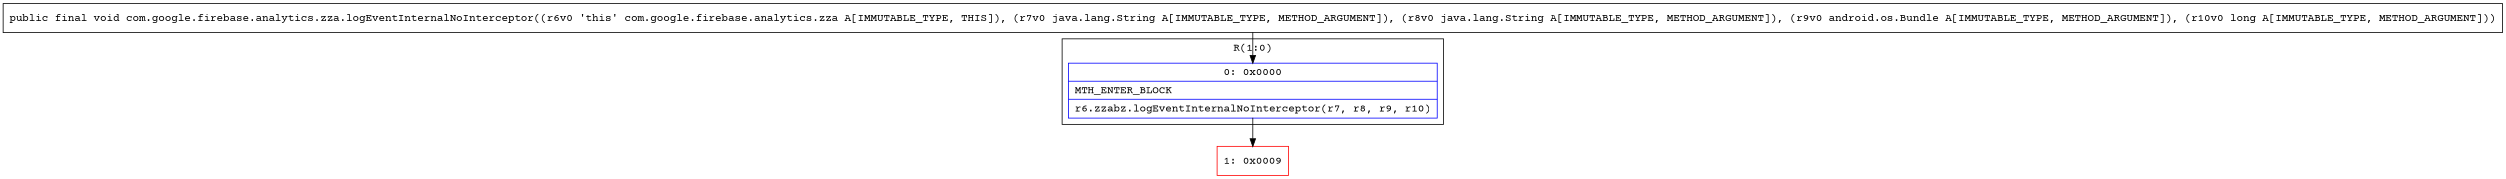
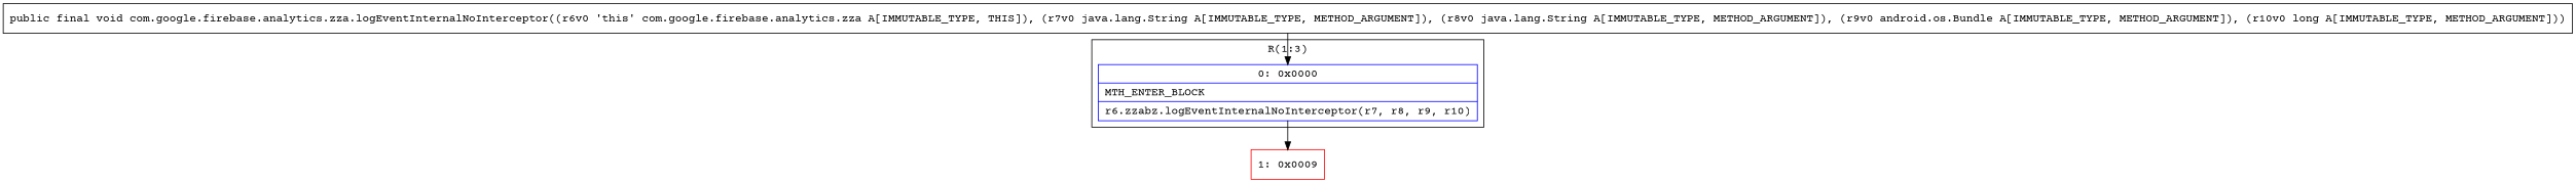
  digraph {
    fontname="Courier Prime"
    node [shape=record fontname="Courier Prime"]
    edge [fontname="Courier Prime"]
    n1 [color=blue label="{0\:\ 0x0000|MTH_ENTER_BLOCK\l|r6.zzabz.logEventInternalNoInterceptor(r7, r8, r9, r10)\l}"]
    n2 [color=red label="{1\:\ 0x0009}"]
    n3 [label="{public final void com.google.firebase.analytics.zza.logEventInternalNoInterceptor((r6v0 'this' com.google.firebase.analytics.zza A[IMMUTABLE_TYPE, THIS]), (r7v0 java.lang.String A[IMMUTABLE_TYPE, METHOD_ARGUMENT]), (r8v0 java.lang.String A[IMMUTABLE_TYPE, METHOD_ARGUMENT]), (r9v0 android.os.Bundle A[IMMUTABLE_TYPE, METHOD_ARGUMENT]), (r10v0 long A[IMMUTABLE_TYPE, METHOD_ARGUMENT])) }"]
    subgraph cluster_1 {
-     label="R(1:0)"
+     label="R(1:3)"
      n1
    }
    n1 -> n2
    n3 -> n1
  }
